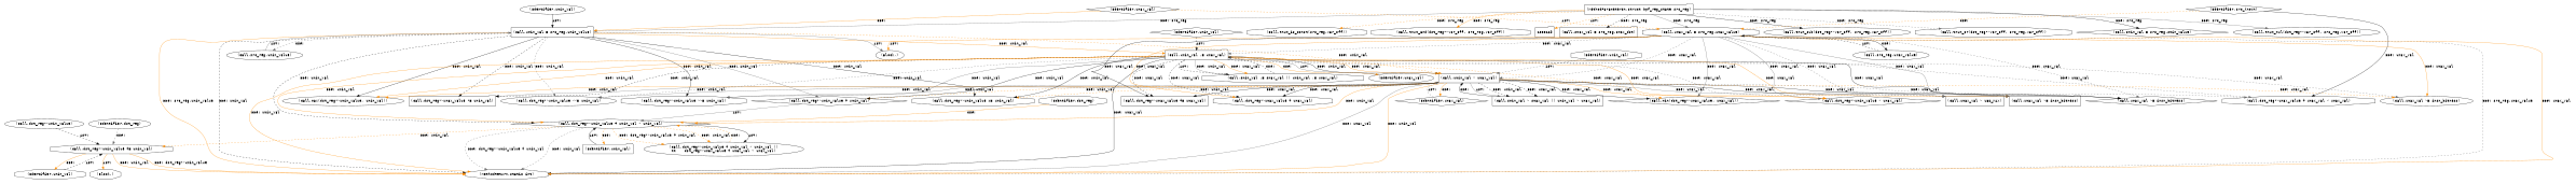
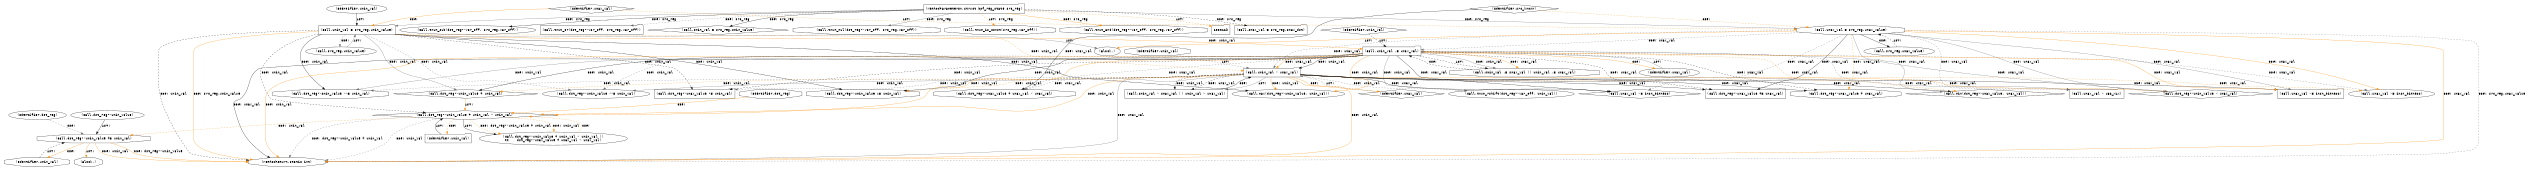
  digraph {
    fontname="DejaVu Sans Mono"
    node [fontname="DejaVu Sans Mono" shape=octagon]
    edge [color=darkorange fontname="DejaVu Sans Mono" style=solid]
    n1 [label="(Call,dst_reg->umin_value += umin_val)"]
    n2 [label="(Identifier,umin_val)"]
    n3 [label="(MethodReturn,static int)"]
    n4 [label="(Block,)"]
    n5 [label="(Call,dst_reg->umin_value + umin_val < umin_val)" shape=diamond]
    n6 [label="(Identifier,umin_val)" shape=folder]
    n7 [label="(Call,dst_reg->umin_value + umin_val < umin_val ||\n\t\t    dst_reg->umax_value + umax_val < umax_val)" shape=ellipse]
    n8 [label="(Call,umin_val = src_reg.umin_value)" shape=folder]
    n9 [label="(Call,umin_val > umax_val)" shape=folder]
    n10 [label="(Call,umin_val != umax_val)" shape=folder]
    n11 [label="(Call,src_reg.umin_value)" shape=ellipse]
    n12 [label="(Call,dst_reg->umax_value -= umin_val)" shape=folder]
    n13 [label="(Call,dst_reg->umin_value + umin_val)" shape=diamond]
    n14 [label="(Call,dst_reg->umin_value *= umin_val)"]
    n15 [label="(Call,max(dst_reg->umin_value, umin_val))" shape=ellipse]
    n16 [label="(Call,dst_reg->smin_value >>= umin_val)"]
    n17 [label="(Block,)" shape=ellipse]
    n18 [label="(Call,dst_reg->umin_value <<= umin_val)" shape=ellipse]
+   n19 [label="(Call,tnum_rshift(dst_reg->var_off, umin_val))" shape=ellipse]
    n20 [label="(Call,umax_val >= insn_bitness)" shape=diamond]
    n21 [label="(Call,dst_reg->umin_value < umax_val)" shape=diamond]
    n22 [label="(Call,smin_val > smax_val || umin_val > umax_val)" shape=folder]
    n23 [label="(Call,umax_val >= insn_bitness)" shape=ellipse]
    n24 [label="(Call,dst_reg->umax_value += umax_val)" shape=folder]
    n25 [label="(Identifier,umax_val)" shape=diamond]
    n26 [label="(Call,dst_reg->umax_value + umax_val)"]
    n27 [label="(Call,min(dst_reg->umax_value, umax_val))" shape=diamond]
    n28 [label="(Call,umax_val > U32_MAX)" shape=folder]
    n29 [label="(Call,umax_val >= insn_bitness)" shape=folder]
    n30 [label="(Call,dst_reg->umax_value + umax_val < umax_val)"]
    n31 [label="(Call,smin_val != smax_val || umin_val != umax_val)"]
    n32 [label="(Identifier,umax_val)" shape=ellipse]
    n33 [label="(MethodParameterIn,struct bpf_reg_state src_reg)" shape=folder]
    n34 [label="(Call,umax_val = src_reg.umax_value)"]
    n35 [label="(Call,smax_val = src_reg.smax_dst)" shape=folder]
    n36 [label="(Call,tnum_sub(dst_reg->var_off, src_reg.var_off))" shape=ellipse]
-   n37 [label="(Call,tnum_or(dst_reg->var_off, src_reg.var_off))"]
+   n37 [label="(Call,tnum_or(dst_reg->var_off, src_reg.var_off))" shape=folder]
    n38 [label="(Call,smin_val = src_reg.smin_value)" shape=diamond]
-   n39 [label="(Call,tnum_mul(dst_reg->var_off, src_reg.var_off))" shape=ellipse]
+   n39 [label="(Call,tnum_mul(dst_reg->var_off, src_reg.var_off))"]
    n40 [label="(Call,tnum_is_const(src_reg.var_off))"]
    n41 [label="(Call,tnum_and(dst_reg->var_off, src_reg.var_off))"]
    1000129 [shape=folder]
    n43 [label="(Call,src_reg.umax_value)" shape=ellipse]
    n44 [label="(Identifier,umax_val)" shape=diamond]
    n45 [label="(Call,dst_reg->umin_value)" shape=ellipse]
    n46 [label="(Identifier,dst_reg)" shape=ellipse]
    n47 [label="(Identifier,umin_val)" shape=diamond]
    n48 [label="(Identifier,umin_val)"]
    n49 [label="(Identifier,src_known)" shape=diamond]
    n50 [label="(Identifier,dst_reg)"]
    n51 [label="(Identifier,umin_val)" shape=ellipse]
    n1 -> n2 [label="CFG: "]
    n1 -> n3 [label="DDG: umin_val"]
    n1 -> n3 [label="DDG: dst_reg->umin_value"]
    n1 -> n4 [label="AST: "]
    n2 -> n1 [color=black label="AST: " style=dashed]
    n5 -> n1 [label="DDG: umin_val" style=dashed]
    n5 -> n3 [color=gray40 label="DDG: dst_reg->umin_value + umin_val" style=dashed]
    n5 -> n3 [color=gray40 label="DDG: umin_val" style=dashed]
    n5 -> n6 [label="CFG: " style=dashed]
    n5 -> n7 [color=black label="AST: "]
    n5 -> n7 [label="DDG: dst_reg->umin_value + umin_val" style=dashed]
    n5 -> n7 [label="DDG: umin_val" style=dashed]
    n6 -> n5 [color=black label="AST: "]
    n7 -> n5 [label="CFG: " style=dashed]
    n8 -> n3 [color=black label="DDG: umin_val" style=dashed]
    n8 -> n3 [label="DDG: src_reg.umin_value"]
    n8 -> n5 [color=black label="DDG: umin_val" style=dashed]
    n8 -> n9 [label="DDG: umin_val" style=dashed]
    n8 -> n10 [label="DDG: umin_val"]
    n8 -> n11 [color=gray40 label="CFG: " style=dashed]
    n8 -> n12 [color=black label="DDG: umin_val" style=dashed]
    n8 -> n13 [color=gray40 label="DDG: umin_val"]
    n8 -> n14 [color=black label="DDG: umin_val"]
    n8 -> n15 [color=black label="DDG: umin_val"]
    n8 -> n16 [color=black label="DDG: umin_val"]
    n8 -> n17 [color=gray40 label="AST: "]
    n8 -> n18 [color=gray40 label="DDG: umin_val" style=dashed]
    n9 -> n3 [label="DDG: umin_val"]
    n9 -> n3 [color=gray40 label="DDG: umax_val"]
    n9 -> n5 [label="DDG: umin_val"]
-   n9 -> n12 [color=gray40 label="DDG: umin_val"]
+   n9 -> n12 [color=gray40 label="DDG: umin_val" style=dashed]
    n9 -> n13 [label="DDG: umin_val" style=dashed]
    n9 -> n14 [label="DDG: umin_val" style=dashed]
    n9 -> n15 [label="DDG: umin_val"]
-   n9 -> n16 [color=gray40 label="DDG: umin_val"]
+   n9 -> n16 [color=gray40 label="DDG: umin_val" style=dashed]
    n9 -> n18 [color=gray40 label="DDG: umin_val"]
+   n9 -> n19 [color=gray40 label="DDG: umin_val" style=dashed]
    n9 -> n20 [color=black label="DDG: umax_val"]
    n9 -> n21 [label="DDG: umax_val"]
    n9 -> n22 [color=gray40 label="AST: "]
    n9 -> n22 [color=black label="DDG: umin_val" style=dashed]
    n9 -> n22 [color=black label="DDG: umax_val" style=dashed]
    n9 -> n23 [label="DDG: umax_val" style=dashed]
    n9 -> n24 [color=black label="DDG: umax_val"]
    n9 -> n25 [label="CFG: "]
    n9 -> n26 [color=black label="DDG: umax_val"]
    n9 -> n27 [color=black label="DDG: umax_val"]
    n9 -> n28 [color=gray40 label="DDG: umax_val"]
    n9 -> n29 [color=black label="DDG: umax_val"]
    n9 -> n30 [color=gray40 label="DDG: umax_val" style=dashed]
    n10 -> n3 [color=black label="DDG: umax_val"]
    n10 -> n3 [label="DDG: umin_val"]
    n10 -> n5 [label="DDG: umin_val"]
    n10 -> n9 [color=black label="DDG: umin_val"]
    n10 -> n9 [label="DDG: umax_val"]
    n10 -> n12 [color=black label="DDG: umin_val" style=dashed]
    n10 -> n13 [color=black label="DDG: umin_val"]
    n10 -> n14 [color=black label="DDG: umin_val"]
    n10 -> n15 [label="DDG: umin_val"]
    n10 -> n16 [color=gray40 label="DDG: umin_val"]
    n10 -> n18 [color=gray40 label="DDG: umin_val" style=dashed]
+   n10 -> n19 [color=gray40 label="DDG: umin_val"]
    n10 -> n20 [color=black label="DDG: umax_val"]
-   n10 -> n21 [label="DDG: umax_val"]
+   n10 -> n21 [color=gray40 label="DDG: umax_val"]
    n10 -> n23 [color=gray40 label="DDG: umax_val" style=dashed]
    n10 -> n24 [color=black label="DDG: umax_val" style=dashed]
    n10 -> n26 [color=black label="DDG: umax_val" style=dashed]
    n10 -> n27 [label="DDG: umax_val" style=dashed]
    n10 -> n28 [color=gray40 label="DDG: umax_val" style=dashed]
    n10 -> n29 [label="DDG: umax_val"]
    n10 -> n30 [color=gray40 label="DDG: umax_val" style=dashed]
    n10 -> n31 [color=black label="AST: " style=dashed]
    n10 -> n31 [color=gray40 label="DDG: umin_val"]
    n10 -> n31 [label="DDG: umax_val"]
    n10 -> n32 [label="CFG: "]
    n11 -> n8 [color=gray40 label="AST: "]
-   n13 -> n5 [color=gray40 label="AST: "]
+   n13 -> n5 [label="AST: "]
    n22 -> n9 [color=black label="CFG: "]
    n25 -> n9 [color=gray40 label="AST: " style=dashed]
    n31 -> n10 [color=black label="CFG: " style=dashed]
    n32 -> n10 [color=gray40 label="AST: "]
    n33 -> n8 [color=gray40 label="DDG: src_reg"]
    n33 -> n34 [color=gray40 label="DDG: src_reg"]
    n33 -> n35 [color=black label="DDG: src_reg" style=dashed]
    n33 -> n36 [color=black label="DDG: src_reg"]
    n33 -> n37 [color=gray40 label="DDG: src_reg" style=dashed]
    n33 -> n38 [color=black label="DDG: src_reg"]
    n33 -> n39 [color=gray40 label="DDG: src_reg"]
-   n33 -> n40 [label="DDG: src_reg" style=dashed]
+   n33 -> n40 [label="AST: src_reg" style=dashed]
    n33 -> n41 [label="DDG: src_reg"]
    n33 -> 1000129 [label="AST: " style=dashed]
    n34 -> n3 [color=gray40 label="DDG: src_reg.umax_value" style=dashed]
    n34 -> n3 [label="DDG: umax_val"]
    n34 -> n9 [color=gray40 label="DDG: umax_val" style=dashed]
    n34 -> n10 [color=gray40 label="DDG: umax_val" style=dashed]
    n34 -> n17 [label="AST: "]
    n34 -> n20 [color=gray40 label="DDG: umax_val" style=dashed]
    n34 -> n21 [color=gray40 label="DDG: umax_val"]
    n34 -> n23 [label="DDG: umax_val"]
    n34 -> n24 [color=black label="DDG: umax_val"]
-   n34 -> n26 [label="DDG: umax_val"]
+   n34 -> n26 [label="DDG: umax_val" style=dashed]
    n34 -> n27 [color=gray40 label="DDG: umax_val"]
    n34 -> n28 [color=gray40 label="DDG: umax_val" style=dashed]
    n34 -> n29 [color=gray40 label="DDG: umax_val"]
    n34 -> n43 [color=black label="CFG: "]
    n43 -> n34 [color=black label="AST: " style=dashed]
    n44 -> n8 [label="CFG: "]
    n44 -> n34 [label="AST: " style=dashed]
-   n45 -> n1 [color=black label="AST: " style=dashed]
+   n45 -> n1 [color=black label="AST: "]
    n46 -> n1 [color=gray40 label="CFG: " style=dashed]
    n47 -> n10 [color=black label="AST: " style=dashed]
    n48 -> n9 [color=gray40 label="AST: " style=dashed]
    n49 -> n30 [color=black label="DDG: umax_val"]
    n49 -> n34 [label="CFG: " style=dashed]
    n50 -> n5 [label="CFG: "]
    n51 -> n8 [color=black label="AST: "]
  }
